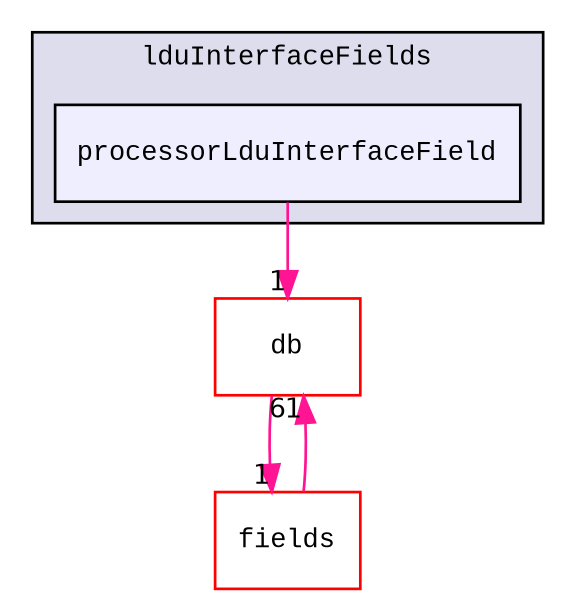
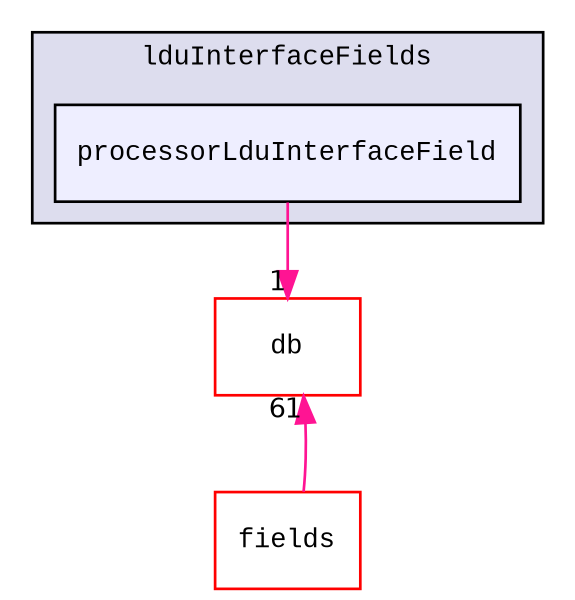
  digraph {
    compound=true
    fontname="Liberation Mono"
    node [fontname="Liberation Mono" fontsize=10 shape=box color=red]
    edge [color=deeppink fontname="Liberation Mono" headlabel=1 labeldistance=1.5 labelfontname=Helvetica labelfontsize=10]
    n1 [fillcolor="#eeeeff" label=processorLduInterfaceField pencolor=black style=filled color=""]
    n2 [label=db]
    n3 [label=fields]
    subgraph cluster_1 {
      bgcolor="#ddddee"
      fontsize=10
      label=lduInterfaceFields
      pencolor=black
      n1
    }
    n1 -> n2
-   n2 -> n3
    n3 -> n2 [headlabel=61]
  }
